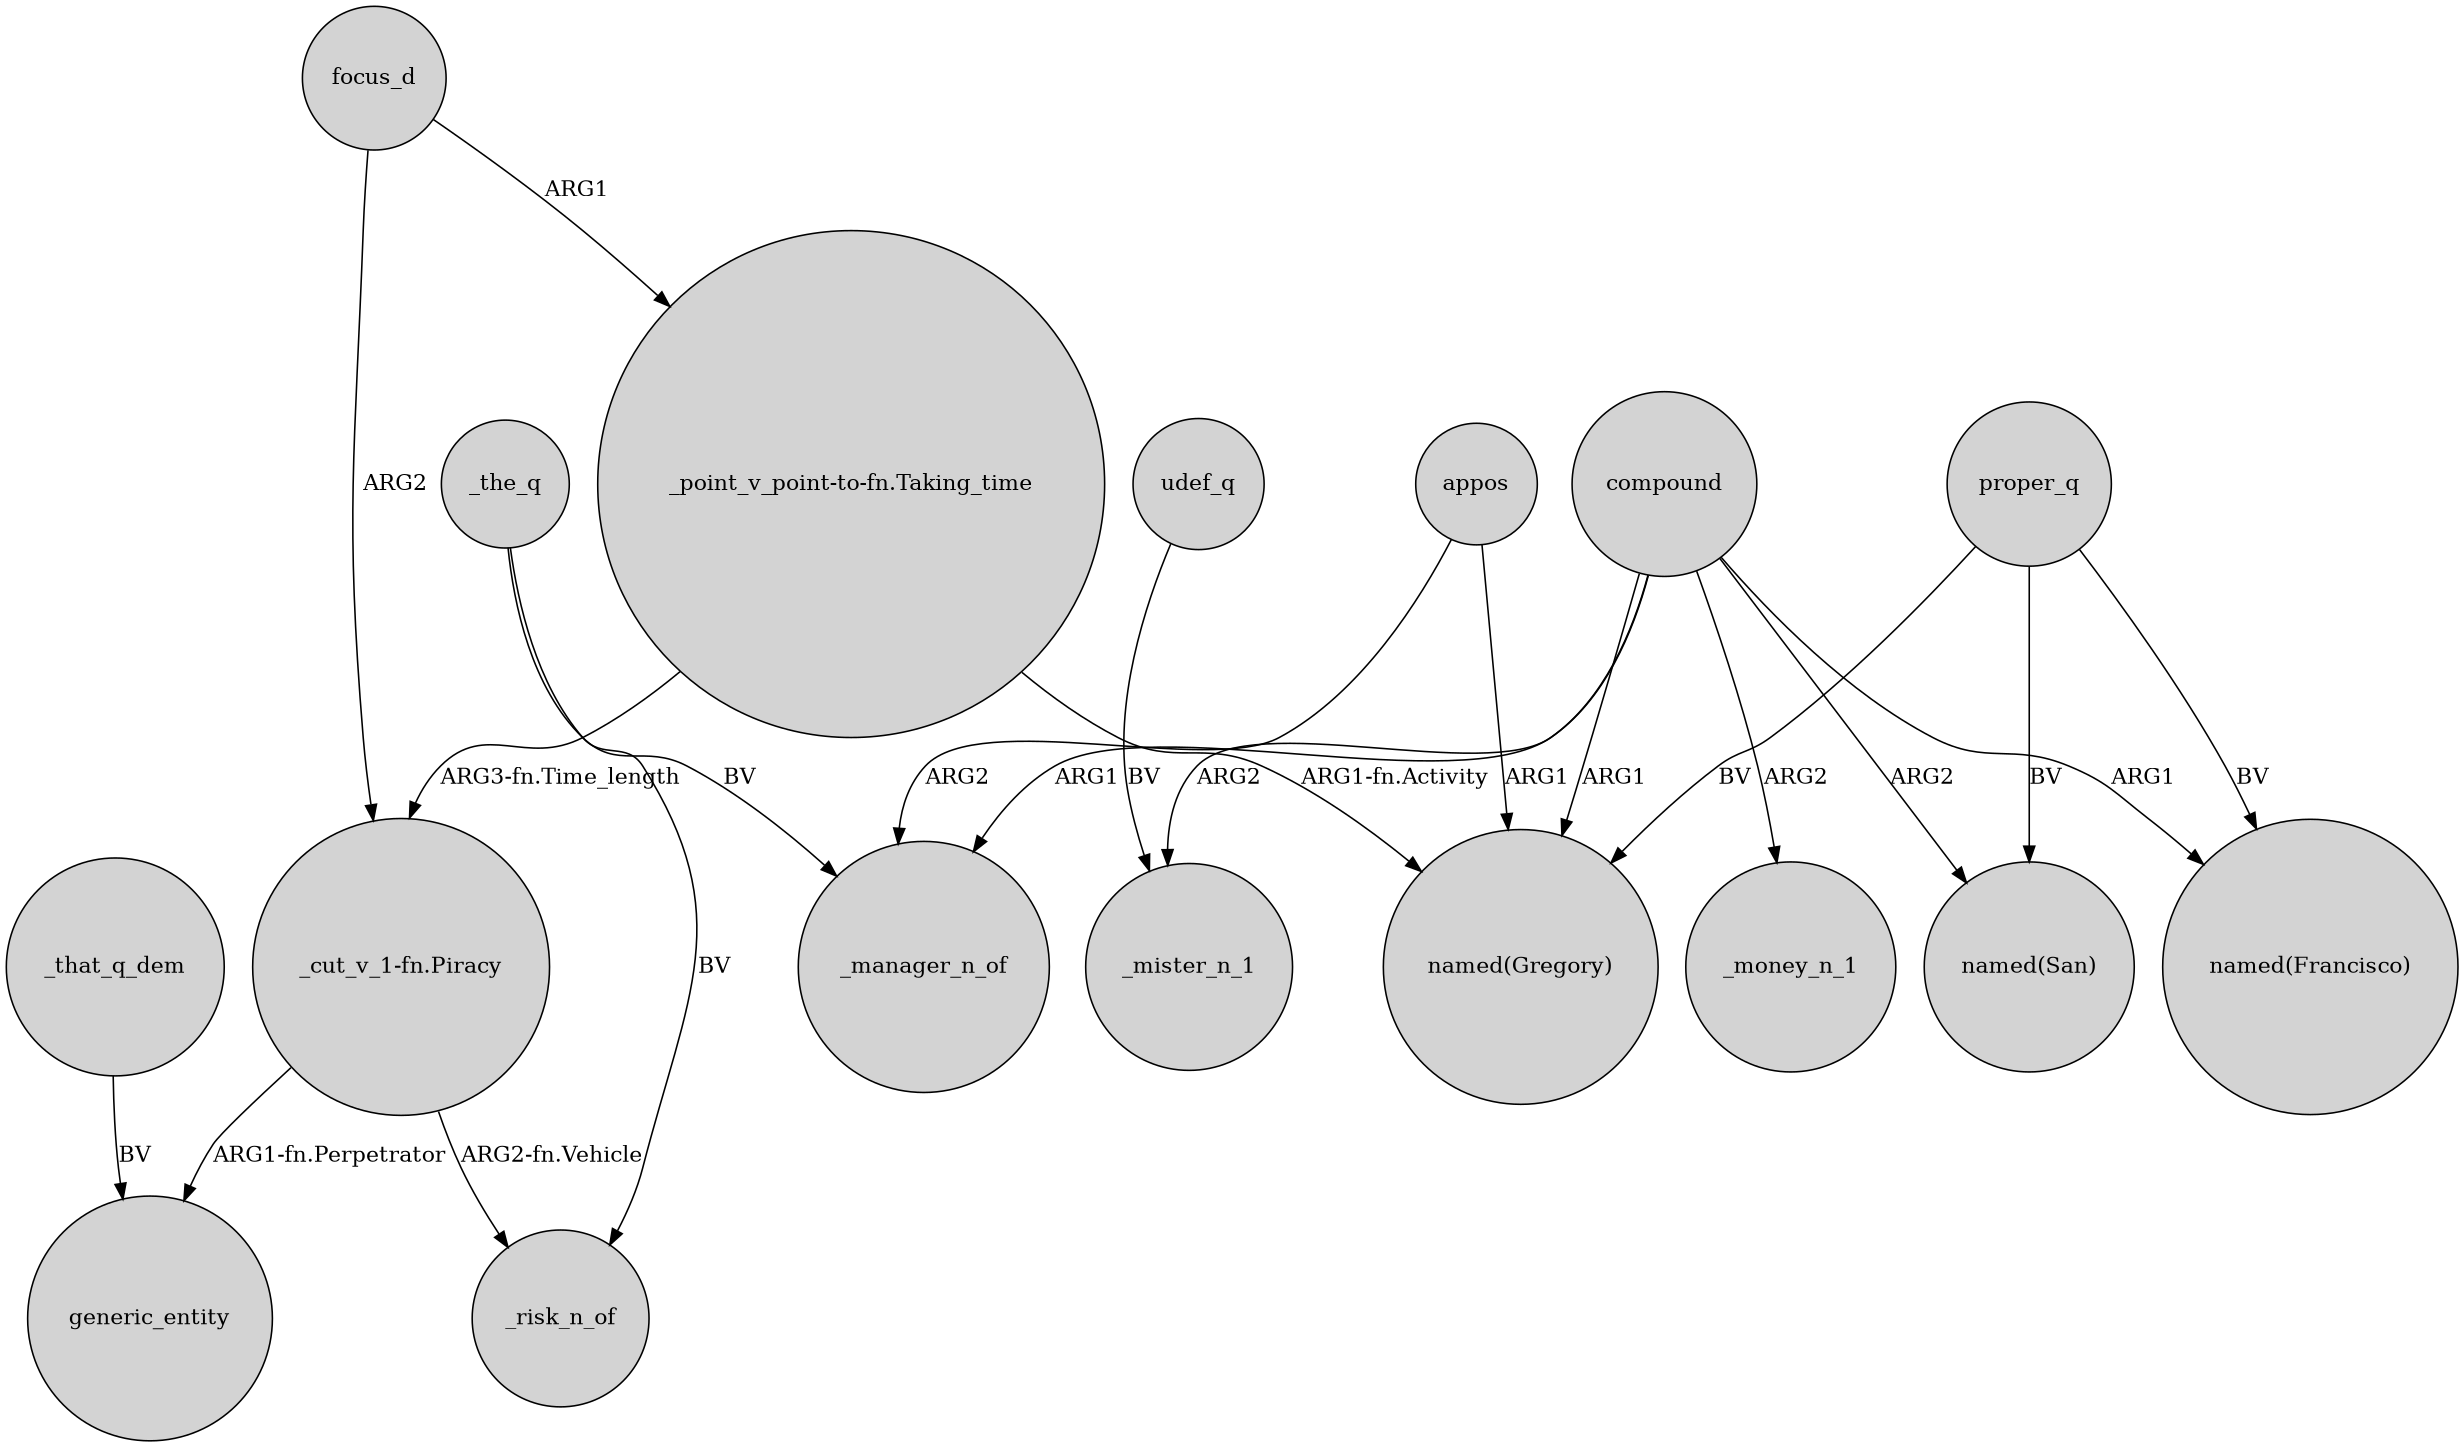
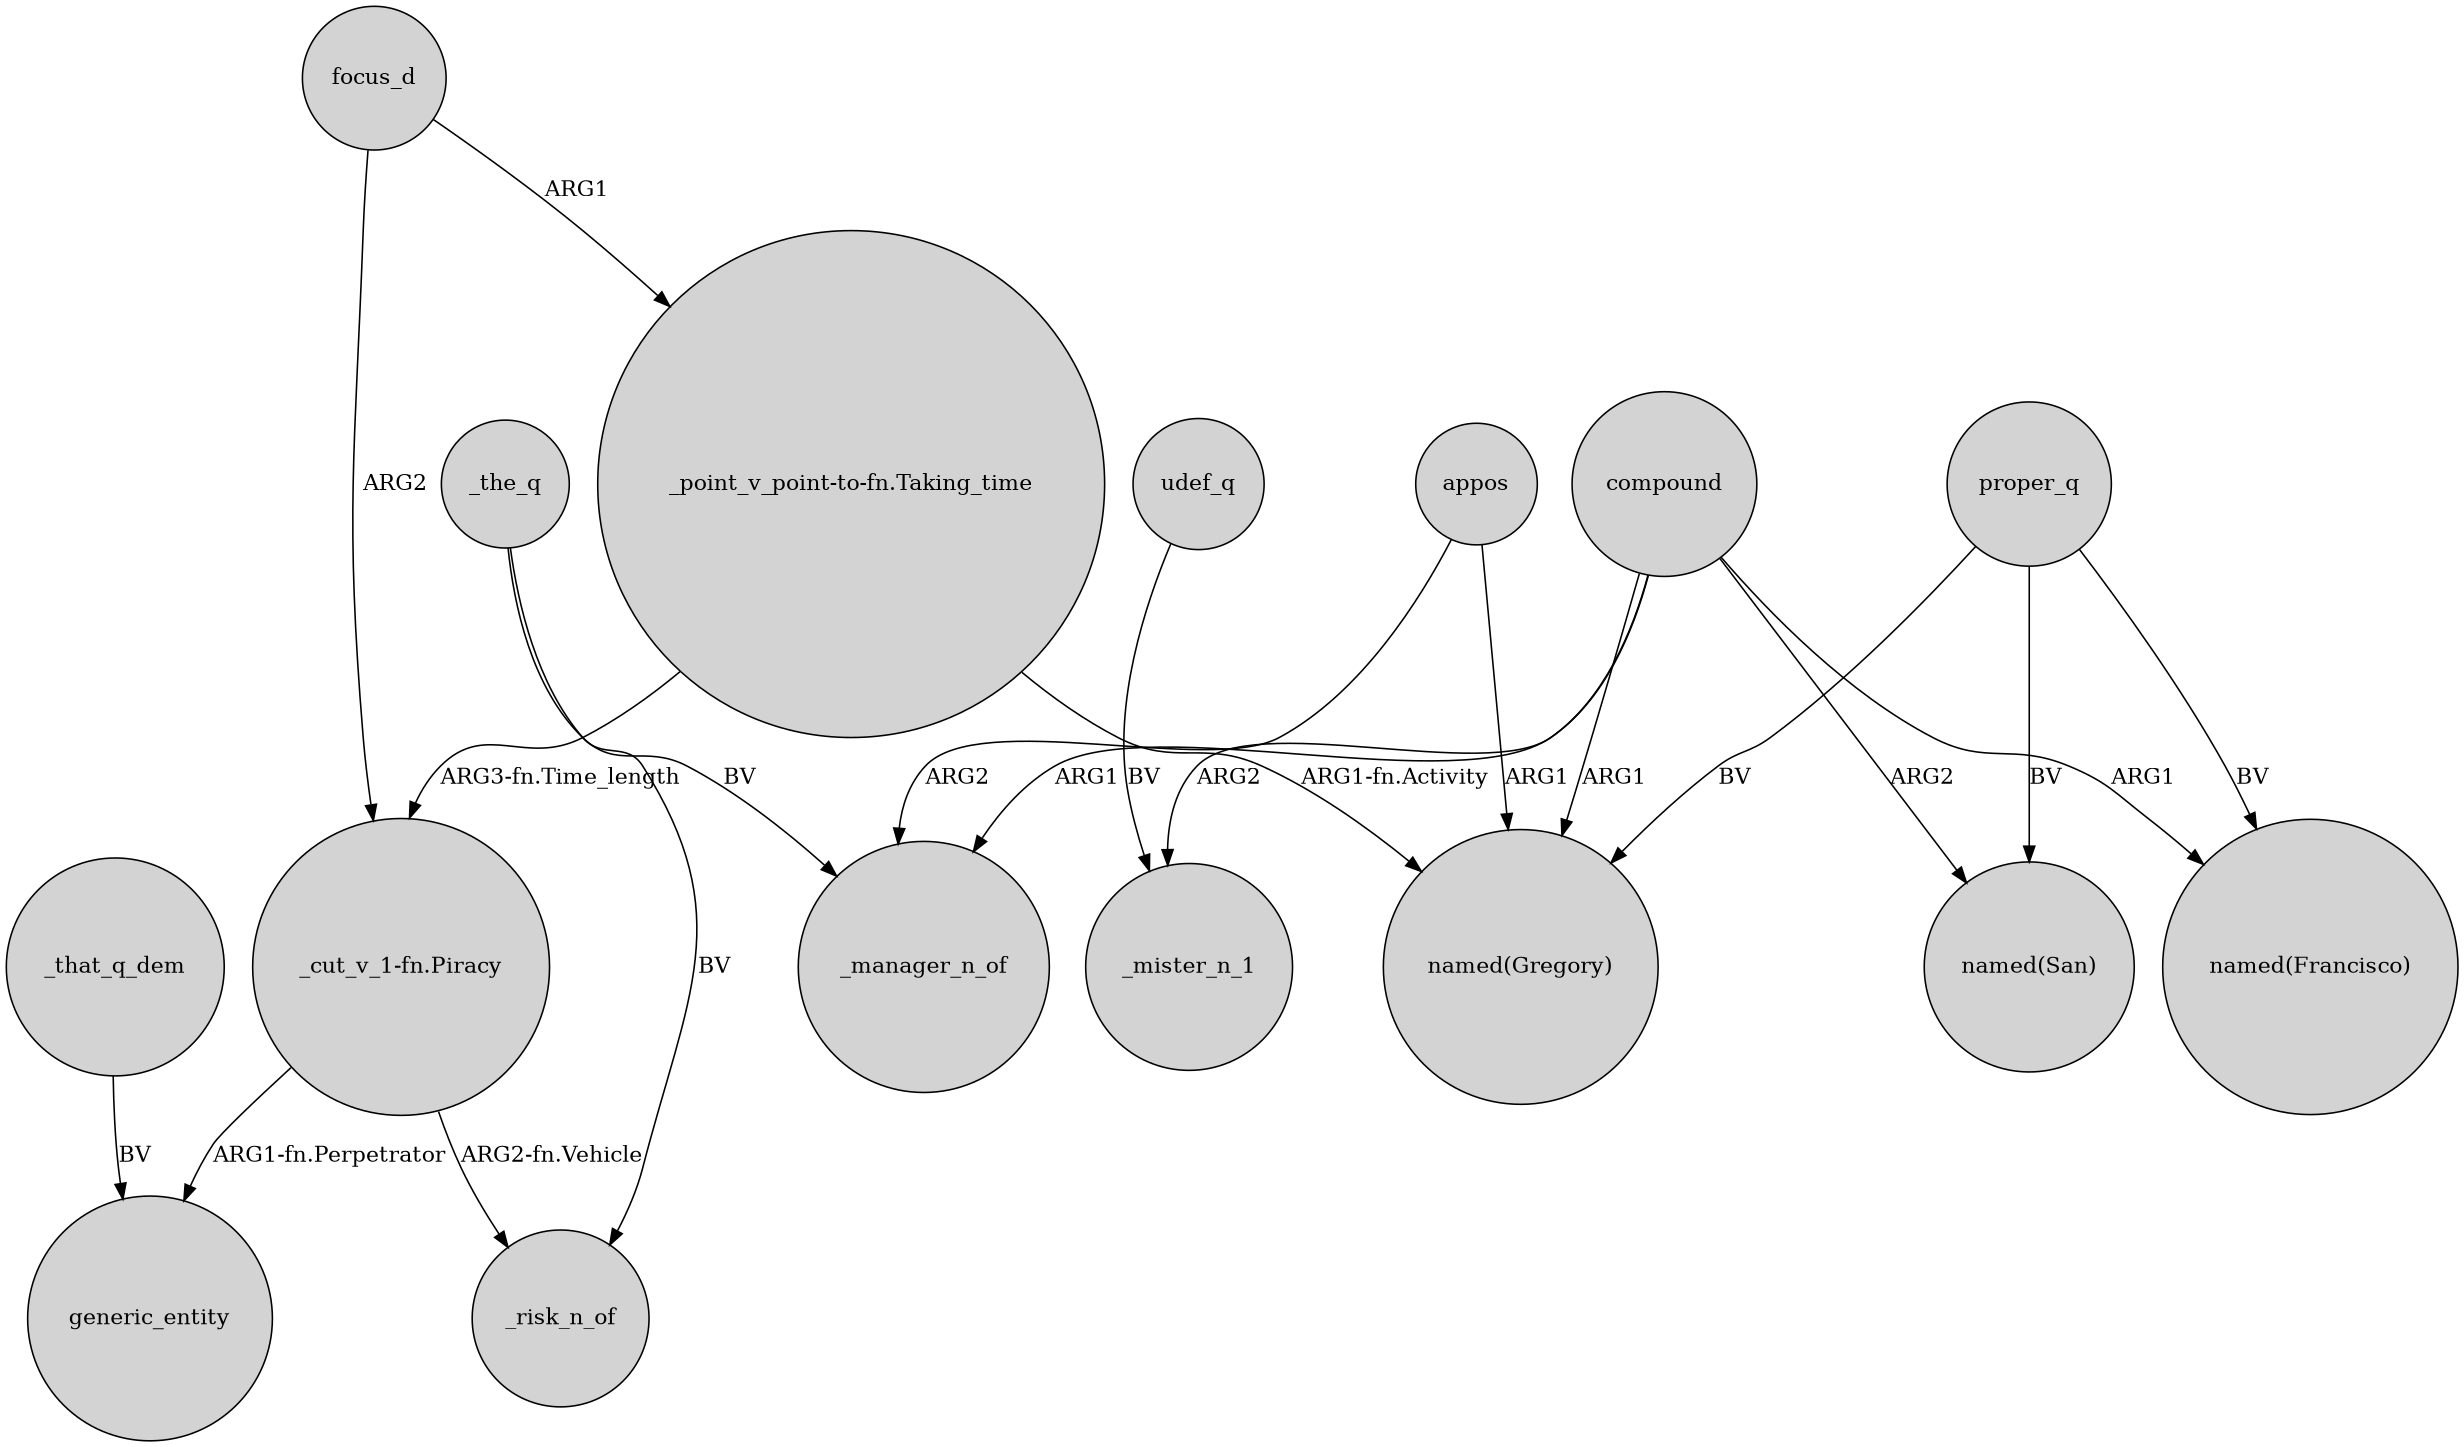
  digraph {
    node [shape=circle style=filled]
    "_cut_v_1-fn.Piracy"
    generic_entity
    _risk_n_of
    compound
    _mister_n_1
    "named(Gregory)"
-   _money_n_1
    _manager_n_of
    "named(Francisco)"
    "named(San)"
    udef_q
    _the_q
    appos
    n14 [label="_point_v_point-to-fn.Taking_time"]
    focus_d
    proper_q
    _that_q_dem
    "_cut_v_1-fn.Piracy" -> generic_entity [label="ARG1-fn.Perpetrator"]
    "_cut_v_1-fn.Piracy" -> _risk_n_of [label="ARG2-fn.Vehicle"]
    compound -> _mister_n_1 [label=ARG2]
    compound -> "named(Gregory)" [label=ARG1]
-   compound -> _money_n_1 [label=ARG2]
    compound -> _manager_n_of [label=ARG1]
    compound -> "named(Francisco)" [label=ARG1]
    compound -> "named(San)" [label=ARG2]
    udef_q -> _mister_n_1 [label=BV]
    _the_q -> _risk_n_of [label=BV]
    _the_q -> _manager_n_of [label=BV]
    appos -> "named(Gregory)" [label=ARG1]
    appos -> _manager_n_of [label=ARG2]
    n14 -> "_cut_v_1-fn.Piracy" [label="ARG3-fn.Time_length"]
    n14 -> "named(Gregory)" [label="ARG1-fn.Activity"]
    focus_d -> "_cut_v_1-fn.Piracy" [label=ARG2]
    focus_d -> n14 [label=ARG1]
    proper_q -> "named(Gregory)" [label=BV]
    proper_q -> "named(Francisco)" [label=BV]
    proper_q -> "named(San)" [label=BV]
    _that_q_dem -> generic_entity [label=BV]
  }
